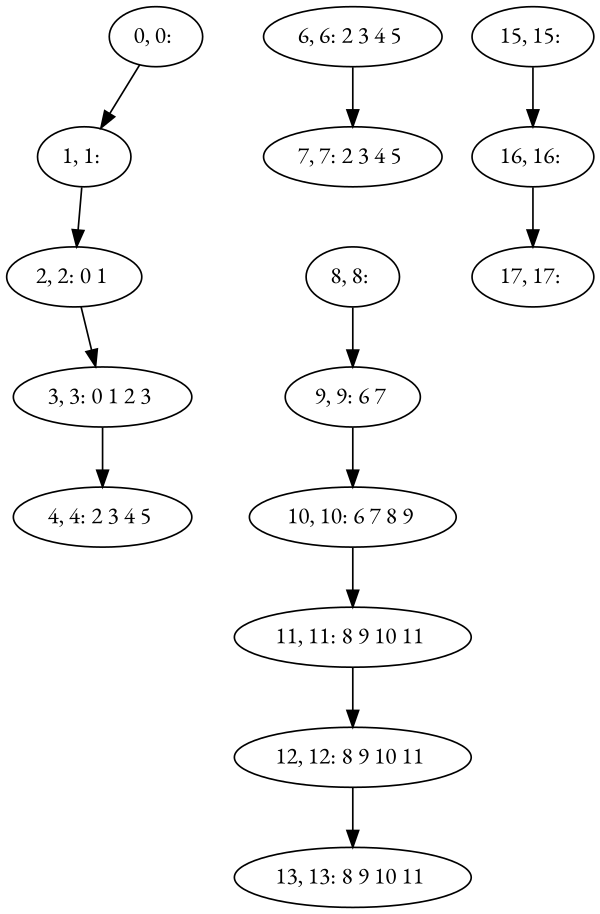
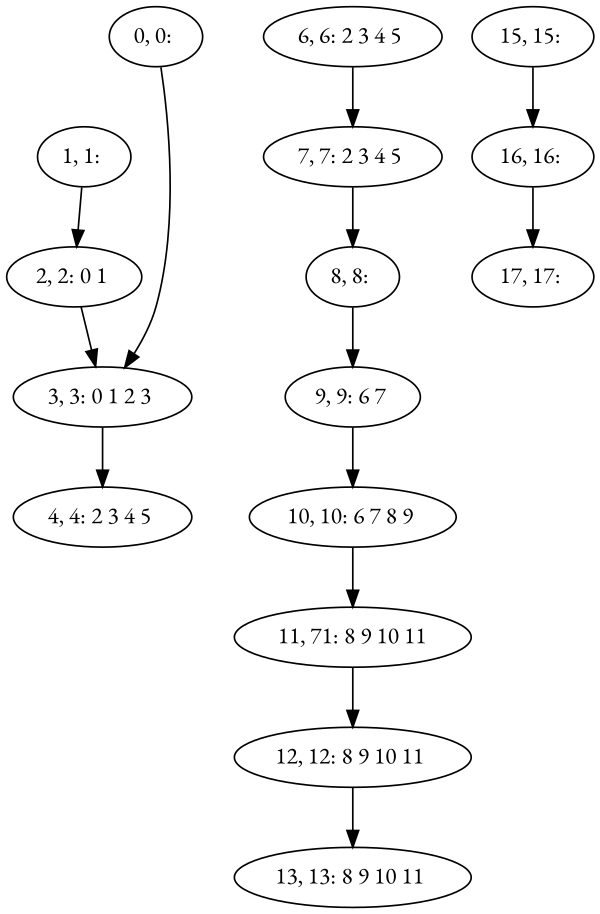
  digraph {
    fontname="EB Garamond"
    node [fontname="EB Garamond"]
    edge [fontname="EB Garamond"]
    n1 [label="0, 0: "]
    n2 [label="1, 1: "]
    n3 [label="2, 2: 0 1 "]
    n4 [label="3, 3: 0 1 2 3 "]
    n5 [label="4, 4: 2 3 4 5 "]
    n6 [label="6, 6: 2 3 4 5 "]
    n7 [label="7, 7: 2 3 4 5 "]
    n8 [label="8, 8: "]
    n9 [label="9, 9: 6 7 "]
    n10 [label="10, 10: 6 7 8 9 "]
-   n11 [label="11, 11: 8 9 10 11 "]
+   n11 [label="11, 71: 8 9 10 11"]
    n12 [label="12, 12: 8 9 10 11 "]
    n13 [label="13, 13: 8 9 10 11 "]
    n14 [label="15, 15: "]
    n15 [label="16, 16: "]
    n16 [label="17, 17: "]
-   n1 -> n2
+   n1 -> n4
    n2 -> n3
    n3 -> n4
    n4 -> n5
    n6 -> n7
+   n7 -> n8
    n8 -> n9
    n9 -> n10
    n10 -> n11
    n11 -> n12
    n12 -> n13
    n14 -> n15
    n15 -> n16
  }
